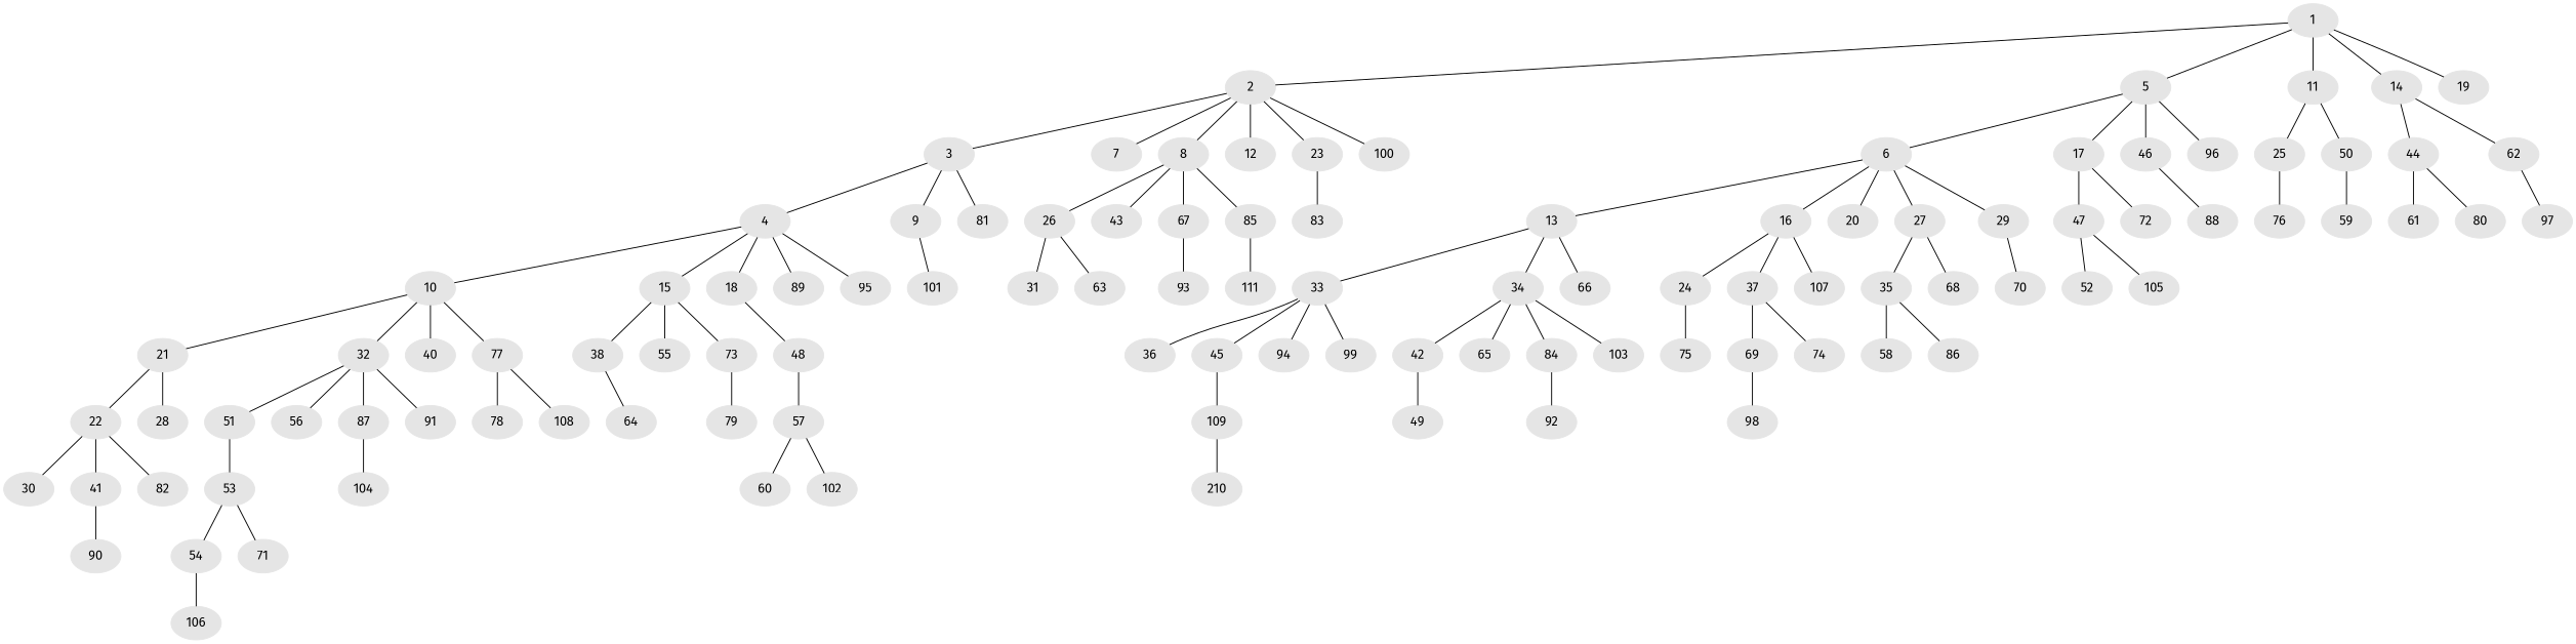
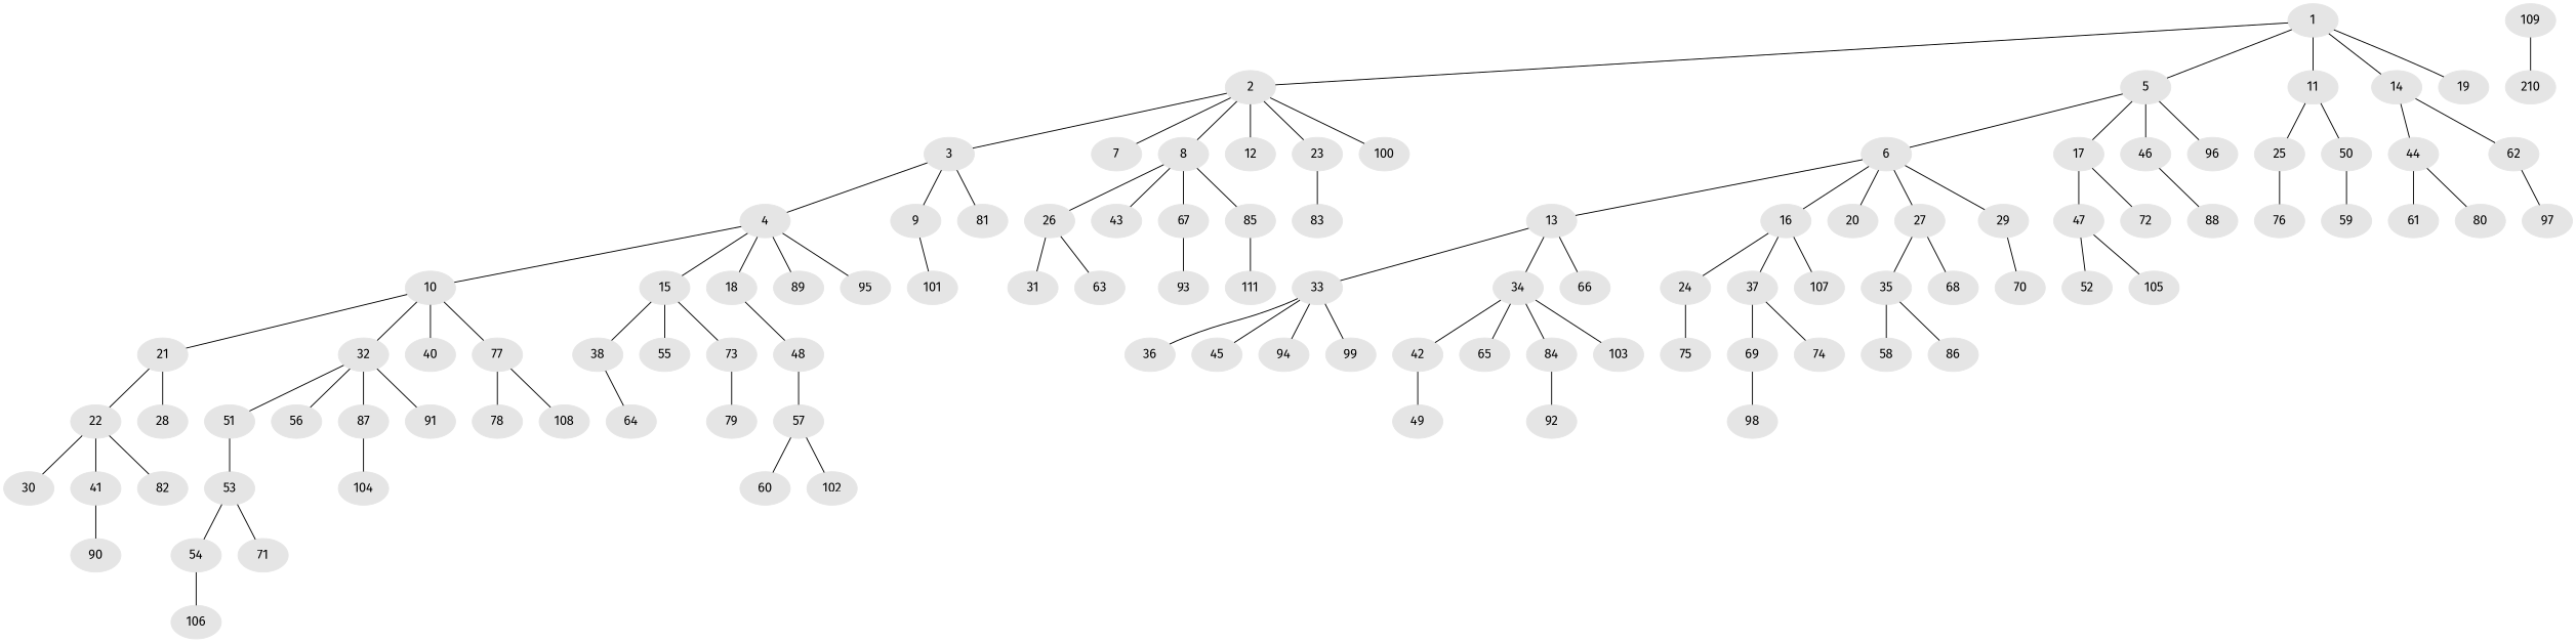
  graph {
    fontname="Fira Sans"
    node [color=gray90 fontname="Fira Sans" style=filled]
    edge [fontname="Fira Sans"]
    1
    2
    5
    11
    14
    19
    3
    7
    8
    12
    23
    100
    6
    17
    46
    96
    25
    50
    44
    62
    4
    9
    81
    26
    43
    67
    85
    83
    10
    15
    18
    89
    95
    101
    21
    32
    40
    77
    38
    55
    73
    48
    13
    16
    20
    27
    29
    47
    72
    88
    33
    34
    66
    24
    37
    107
    35
    68
    70
    31
    63
    93
    111
    22
    28
    51
    56
    87
    91
    78
    108
    76
    59
    36
    45
    94
    99
    42
    65
    84
    103
    61
    80
    97
    64
    79
    75
    69
    74
    52
    105
    57
    30
    41
    82
    90
    58
    86
    53
    104
    109
    49
    92
    98
    n105 [label=210]
    60
    102
    54
    71
    106
    1 -- 2
    1 -- 5
    1 -- 11
    1 -- 14
    1 -- 19
    2 -- 3
    2 -- 7
    2 -- 8
    2 -- 12
    2 -- 23
    2 -- 100
    5 -- 6
    5 -- 17
    5 -- 46
    5 -- 96
    11 -- 25
    11 -- 50
    14 -- 44
    14 -- 62
    3 -- 4
    3 -- 9
    3 -- 81
    8 -- 26
    8 -- 43
    8 -- 67
    8 -- 85
    23 -- 83
    6 -- 13
    6 -- 16
    6 -- 20
    6 -- 27
    6 -- 29
    17 -- 47
    17 -- 72
    46 -- 88
    25 -- 76
    50 -- 59
    44 -- 61
    44 -- 80
    62 -- 97
    4 -- 10
    4 -- 15
    4 -- 18
    4 -- 89
    4 -- 95
    9 -- 101
    26 -- 31
    26 -- 63
    67 -- 93
    85 -- 111
    10 -- 21
    10 -- 32
    10 -- 40
    10 -- 77
    15 -- 38
    15 -- 55
    15 -- 73
    18 -- 48
    21 -- 22
    21 -- 28
    32 -- 51
    32 -- 56
    32 -- 87
    32 -- 91
    77 -- 78
    77 -- 108
    38 -- 64
    73 -- 79
    48 -- 57
    13 -- 33
    13 -- 34
    13 -- 66
    16 -- 24
    16 -- 37
    16 -- 107
    27 -- 35
    27 -- 68
    29 -- 70
    47 -- 52
    47 -- 105
    33 -- 36
    33 -- 45
    33 -- 94
    33 -- 99
    34 -- 42
    34 -- 65
    34 -- 84
    34 -- 103
    24 -- 75
    37 -- 69
    37 -- 74
    35 -- 58
    35 -- 86
    22 -- 30
    22 -- 41
    22 -- 82
    51 -- 53
    87 -- 104
-   45 -- 109
    42 -- 49
    84 -- 92
    69 -- 98
    57 -- 60
    57 -- 102
    41 -- 90
    53 -- 54
    53 -- 71
    109 -- n105
    54 -- 106
  }
